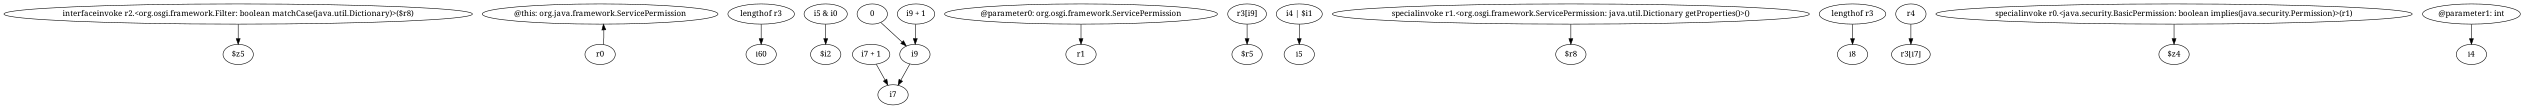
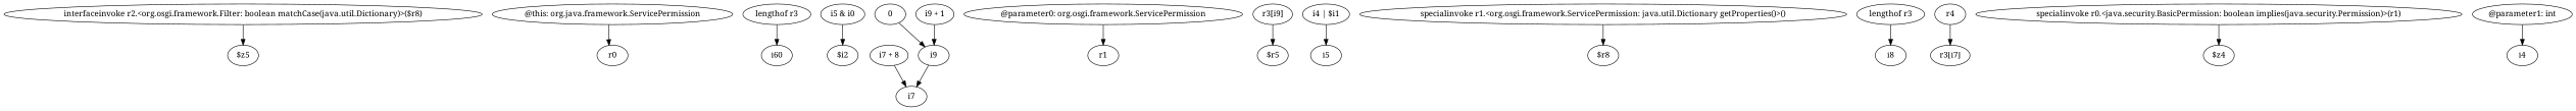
  digraph {
    fontname="Noto Serif"
    node [fontname="Noto Serif"]
    edge [fontname="Noto Serif"]
    n1 [label="interfaceinvoke r2.<org.osgi.framework.Filter: boolean matchCase(java.util.Dictionary)>($r8)"]
    n2 [label="$z5"]
    n3 [label="@this: org.java.framework.ServicePermission"]
    n4 [label=r0]
    n5 [label="lengthof r3"]
    n6 [label=i60]
    n7 [label="i5 & i0"]
    n8 [label="$i2"]
-   n9 [label="i7 + 1"]
+   n9 [label="i7 + 8"]
    n10 [label=i7]
    n11 [label="@parameter0: org.osgi.framework.ServicePermission"]
    n12 [label=r1]
    n13 [label="r3[i9]"]
    n14 [label="$r5"]
    n15 [label="i4 | $i1"]
    n16 [label=i5]
    n17 [label="specialinvoke r1.<org.osgi.framework.ServicePermission: java.util.Dictionary getProperties()>()"]
    n18 [label="$r8"]
    n19 [label="lengthof r3"]
    n20 [label=i8]
    n21 [label="r3[i7]"]
    n22 [label=r4]
    n23 [label=0]
    n24 [label=i9]
    n25 [label="specialinvoke r0.<java.security.BasicPermission: boolean implies(java.security.Permission)>(r1)"]
    n26 [label="$z4"]
    n27 [label="@parameter1: int"]
    n28 [label=i4]
    n29 [label="i9 + 1"]
    n1 -> n2
-   n4 -> n3
+   n3 -> n4
    n5 -> n6
    n7 -> n8
    n9 -> n10
    n11 -> n12
    n13 -> n14
    n15 -> n16
    n17 -> n18
    n19 -> n20
    n22 -> n21
    n23 -> n24
    n24 -> n10
    n25 -> n26
    n27 -> n28
    n29 -> n24
  }
